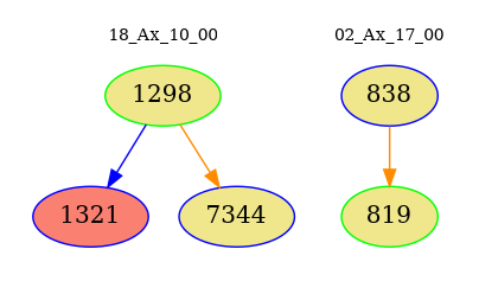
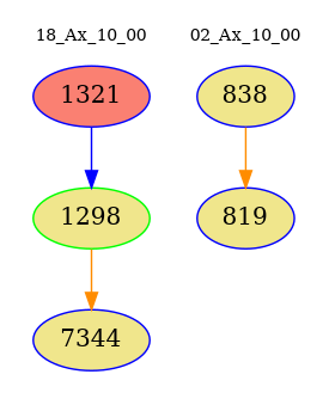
  digraph {
    fontname="DejaVu Serif"
    node [color=blue fillcolor=khaki fontname="DejaVu Serif" style=filled]
    edge [color=darkorange fontname="DejaVu Serif"]
    n1 [fillcolor=salmon label=1321]
    n2 [color=green label=1298]
    n3 [label=7344]
    n4 [label=838]
-   n5 [color=green label=819]
+   n5 [label=819]
    subgraph cluster_1 {
      color=white
      fontsize=10
      label="18_Ax_10_00"
      n1
      n2
      n3
    }
    subgraph cluster_2 {
      color=white
      fontsize=10
-     label="02_Ax_17_00"
+     label="02_Ax_10_00"
      n4
      n5
    }
-   n2 -> n1 [color=blue]
+   n1 -> n2 [color=blue]
    n2 -> n3
    n4 -> n5
  }
